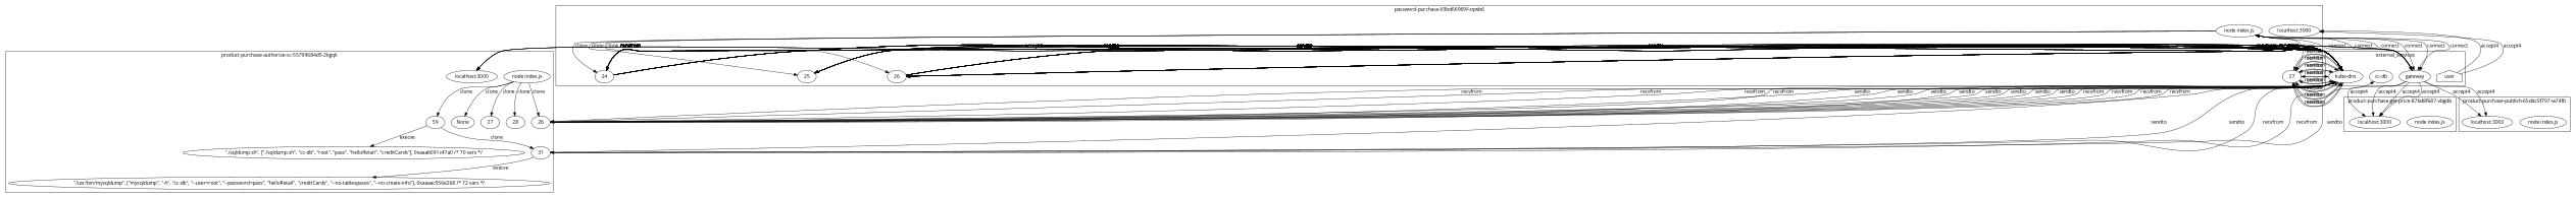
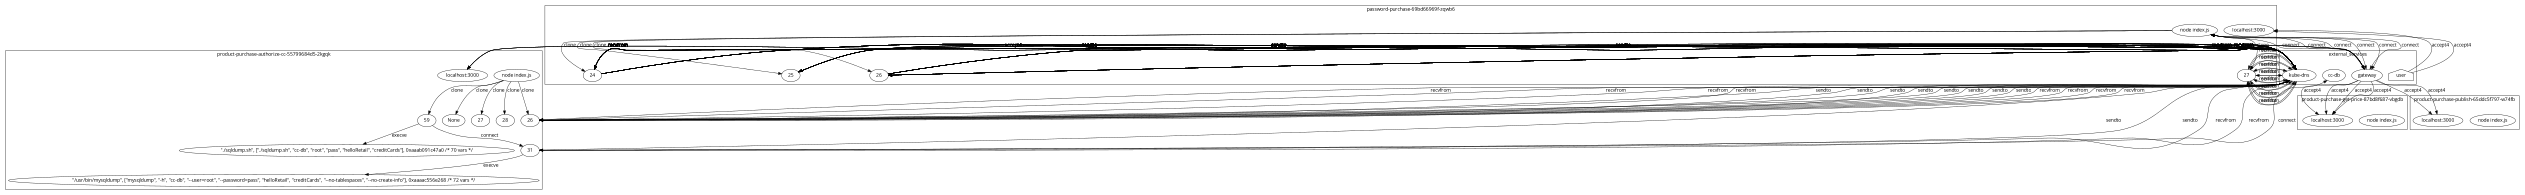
  digraph {
    fontname="Open Sans"
    node [fontname="Open Sans"]
    edge [fontname="Open Sans"]
    n1 [label="node index.js"]
    n2 [label=26]
    n3 [label=27]
    n4 [label=28]
    n5 [label=59]
    None
    n7 [label="localhost:3000"]
    n8 [label="\"./sqldump.sh\", [\"./sqldump.sh\", \"cc-db\", \"root\", \"pass\", \"helloRetail\", \"creditCards\"], 0xaaab091c47a0 /* 70 vars */"]
    n9 [label=31]
    n10 [label="\"/usr/bin/mysqldump\", [\"mysqldump\", \"-h\", \"cc-db\", \"--user=root\", \"--password=pass\", \"helloRetail\", \"creditCards\", \"--no-tablespaces\", \"--no-create-info\"], 0xaaaac556e268 /* 72 vars */"]
    n11 [label="node index.js"]
    n12 [label=24]
    n13 [label=25]
    n14 [label=26]
    n15 [label=27]
    n16 [label="localhost:3000"]
    n17 [label="node index.js"]
    n18 [label="localhost:3000"]
    n19 [label="node index.js"]
    n20 [label="localhost:3000"]
    n21 [label="kube-dns"]
    n22 [label="cc-db"]
    n23 [label=gateway]
    user [shape=house]
    subgraph cluster_1 {
      label=" product-purchase-authorize-cc-55799684d5-2kgqk "
      n1
      n2
      n3
      n4
      n5
      None
      n7
      n8
      n9
      n10
    }
    subgraph cluster_2 {
      label=" password-purchase-69bd66969f-zqwb6 "
      n11
      n12
      n13
      n14
      n15
      n16
    }
    subgraph cluster_3 {
      label=" product-purchase-get-price-87bd8f687-vbgdb "
      n17
      n18
    }
    subgraph cluster_4 {
      label=" product-purchase-publish-65ddc5f797-w74fb "
      n19
      n20
    }
    subgraph cluster_5 {
      label=external_services
      n21
      n22
      n23
      user
    }
    n1 -> n2 [label=clone]
    n1 -> n3 [label=clone]
    n1 -> n4 [label=clone]
    n1 -> n5 [label=clone]
    n1 -> None [label=clone]
    n2 -> n21 [label=sendto]
    n2 -> n21 [label=sendto]
    n2 -> n21 [label=sendto]
    n2 -> n21 [label=sendto]
    n2 -> n21 [label=sendto]
    n2 -> n21 [label=sendto]
    n2 -> n21 [label=sendto]
    n2 -> n21 [label=sendto]
    n5 -> n8 [label=execve]
-   n5 -> n9 [label=clone]
+   n5 -> n9 [label=connect]
    n9 -> n10 [label=execve]
    n9 -> n21 [label=sendto]
    n9 -> n21 [label=sendto]
-   n9 -> n22 [dir=both label=sendto]
+   n9 -> n22 [dir=both label=connect]
    n11 -> n12 [label=clone]
    n11 -> n13 [label=clone]
    n11 -> n14 [label=clone]
    n11 -> n15 [label=clone]
    n11 -> n23 [dir=both label=connect]
    n11 -> n23 [dir=both label=connect]
    n11 -> n23 [dir=both label=connect]
    n11 -> n23 [dir=both label=connect]
    n11 -> n23 [dir=both label=connect]
    n11 -> n23 [dir=both label=connect]
    n12 -> n21 [label=sendto]
    n12 -> n21 [label=sendto]
    n12 -> n21 [label=sendto]
    n12 -> n21 [label=sendto]
    n12 -> n21 [label=sendto]
    n12 -> n21 [label=sendto]
    n12 -> n21 [label=sendto]
    n12 -> n21 [label=sendto]
    n12 -> n21 [label=sendto]
    n12 -> n21 [label=sendto]
    n12 -> n21 [label=sendto]
    n12 -> n21 [label=sendto]
    n12 -> n21 [label=sendto]
    n12 -> n21 [label=sendto]
    n12 -> n21 [label=sendto]
    n12 -> n21 [label=sendto]
    n13 -> n21 [label=sendto]
    n13 -> n21 [label=sendto]
    n13 -> n21 [label=sendto]
    n13 -> n21 [label=sendto]
    n13 -> n21 [label=sendto]
    n13 -> n21 [label=sendto]
    n13 -> n21 [label=sendto]
    n13 -> n21 [label=sendto]
    n14 -> n21 [label=sendto]
    n14 -> n21 [label=sendto]
    n14 -> n21 [label=sendto]
    n14 -> n21 [label=sendto]
    n14 -> n21 [label=sendto]
    n14 -> n21 [label=sendto]
    n14 -> n21 [label=sendto]
    n14 -> n21 [label=sendto]
    n14 -> n21 [label=sendto]
    n14 -> n21 [label=sendto]
    n14 -> n21 [label=sendto]
    n14 -> n21 [label=sendto]
    n14 -> n21 [label=sendto]
    n14 -> n21 [label=sendto]
    n14 -> n21 [label=sendto]
    n14 -> n21 [label=sendto]
    n15 -> n21 [label=sendto]
    n15 -> n21 [label=sendto]
    n15 -> n21 [label=sendto]
    n15 -> n21 [label=sendto]
    n15 -> n21 [label=sendto]
    n15 -> n21 [label=sendto]
    n15 -> n21 [label=sendto]
    n15 -> n21 [label=sendto]
    n21 -> n2 [label=recvfrom]
    n21 -> n2 [label=recvfrom]
    n21 -> n2 [label=recvfrom]
    n21 -> n2 [label=recvfrom]
    n21 -> n2 [label=recvfrom]
    n21 -> n2 [label=recvfrom]
    n21 -> n2 [label=recvfrom]
    n21 -> n2 [label=recvfrom]
    n21 -> n9 [label=recvfrom]
    n21 -> n9 [label=recvfrom]
    n21 -> n12 [label=recvfrom]
    n21 -> n12 [label=recvfrom]
    n21 -> n12 [label=recvfrom]
    n21 -> n12 [label=recvfrom]
    n21 -> n12 [label=recvfrom]
    n21 -> n12 [label=recvfrom]
    n21 -> n12 [label=recvfrom]
    n21 -> n12 [label=recvfrom]
    n21 -> n12 [label=recvfrom]
    n21 -> n12 [label=recvfrom]
    n21 -> n12 [label=recvfrom]
    n21 -> n12 [label=recvfrom]
    n21 -> n12 [label=recvfrom]
    n21 -> n12 [label=recvfrom]
    n21 -> n12 [label=recvfrom]
    n21 -> n12 [label=recvfrom]
    n21 -> n13 [label=recvfrom]
    n21 -> n13 [label=recvfrom]
    n21 -> n13 [label=recvfrom]
    n21 -> n13 [label=recvfrom]
    n21 -> n13 [label=recvfrom]
    n21 -> n13 [label=recvfrom]
    n21 -> n13 [label=recvfrom]
    n21 -> n13 [label=recvfrom]
    n21 -> n14 [label=recvfrom]
    n21 -> n14 [label=recvfrom]
    n21 -> n14 [label=recvfrom]
    n21 -> n14 [label=recvfrom]
    n21 -> n14 [label=recvfrom]
    n21 -> n14 [label=recvfrom]
    n21 -> n14 [label=recvfrom]
    n21 -> n14 [label=recvfrom]
    n21 -> n14 [label=recvfrom]
    n21 -> n14 [label=recvfrom]
    n21 -> n14 [label=recvfrom]
    n21 -> n14 [label=recvfrom]
    n21 -> n14 [label=recvfrom]
    n21 -> n14 [label=recvfrom]
    n21 -> n14 [label=recvfrom]
    n21 -> n14 [label=recvfrom]
    n21 -> n15 [label=recvfrom]
    n21 -> n15 [label=recvfrom]
    n21 -> n15 [label=recvfrom]
    n21 -> n15 [label=recvfrom]
    n21 -> n15 [label=recvfrom]
    n21 -> n15 [label=recvfrom]
    n21 -> n15 [label=recvfrom]
    n21 -> n15 [label=recvfrom]
    n23 -> n7 [label=accept4]
    n23 -> n7 [label=accept4]
    n23 -> n7 [label=accept4]
    n23 -> n7 [label=accept4]
    n23 -> n18 [label=accept4]
    n23 -> n18 [label=accept4]
    n23 -> n18 [label=accept4]
    n23 -> n18 [label=accept4]
    n23 -> n20 [label=accept4]
    n23 -> n20 [label=accept4]
    user -> n16 [label=accept4]
    user -> n16 [label=accept4]
  }
